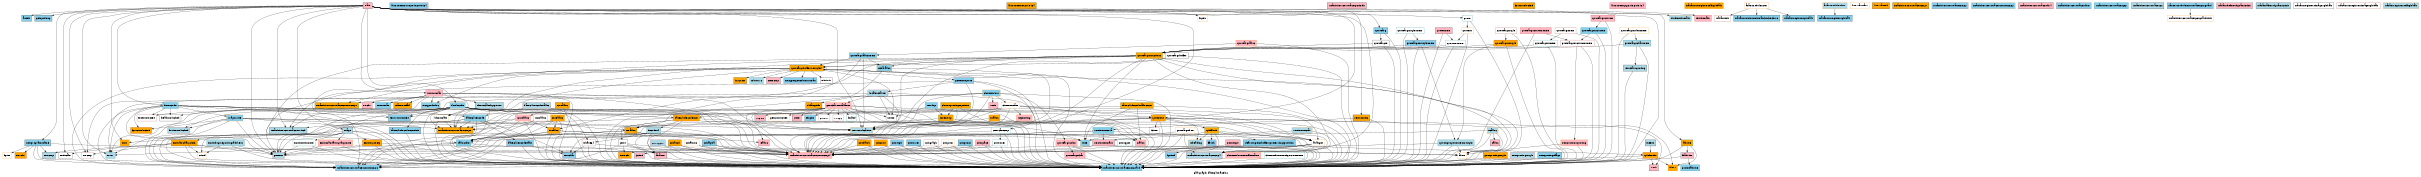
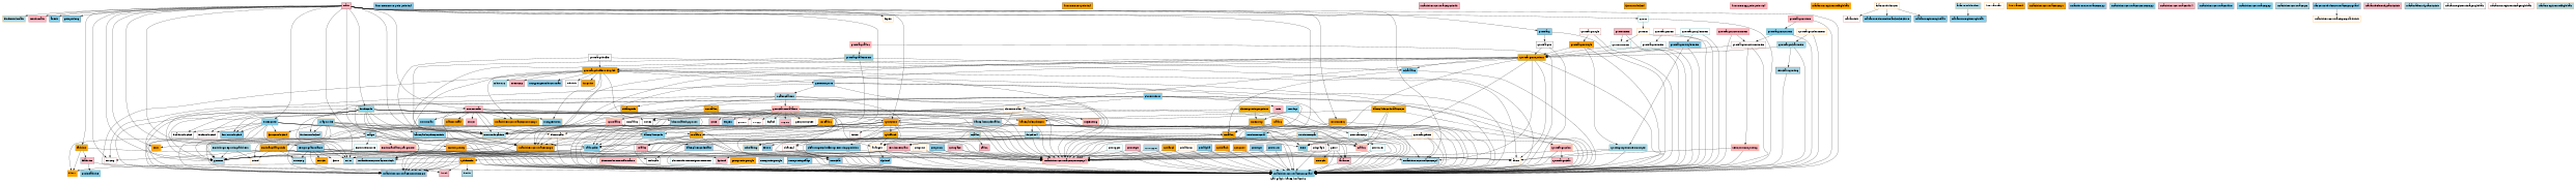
  digraph {
    label="Call graph: base64_trace.bc"
    node [color=black fillcolor=white shape=record style=filled]
    n1 [fillcolor=lightpink label="{lava_set}"]
    n2 [color=teal fillcolor=skyblue label="{__sanitizer_cov_trace_pc_guard}"]
    n3 [color=teal fillcolor=lightpink label="{fprintf}"]
    n4 [fillcolor=lightpink label="{main}"]
    n5 [fillcolor=skyblue label="{set_program_name}"]
    n6 [label="{setlocale}"]
    n7 [color=darkorange fillcolor=lightblue label="{bindtextdomain}"]
    n8 [color=brown fillcolor=lightpink label="{textdomain}"]
    n9 [fillcolor=skyblue label="{atexit}"]
    n10 [fillcolor=skyblue label="{getopt_long}"]
    n11 [color=darkorange fillcolor=lightpink label="{__sanitizer_cov_trace_const_cmp4}"]
    n12 [fillcolor=lightblue label="{__sanitizer_cov_trace_switch}"]
    n13 [color=teal fillcolor=lightblue label="{error}"]
    n14 [color=brown fillcolor=lightpink label="{xstrtoumax}"]
    n15 [color=darkorange fillcolor=lightblue label="{__errno_location}"]
    n16 [color=brown fillcolor=lightblue label="{gettext}"]
    n17 [color=brown label="{strcmp}"]
    n18 [color=brown fillcolor=orange label="{rpl_fclose}"]
    n19 [fillcolor=skyblue label="{quotearg}"]
    n20 [color=teal fillcolor=skyblue label="{do_encode}"]
    n21 [color=darkorange fillcolor=skyblue label="{do_decode}"]
    n22 [color=teal fillcolor=orange label="{fadvise}"]
    n23 [fillcolor=lightblue label="{usage}"]
    n24 [color=darkorange label="{fopen}"]
    n25 [fillcolor=orange label="{version_etc}"]
    n26 [color=darkorange fillcolor=orange label="{exit}"]
    n27 [color=brown fillcolor=lightblue label="{__sanitizer_cov_trace_cmp4}"]
    n28 [color=teal label="{quote}"]
    n29 [color=brown fillcolor=skyblue label="{__sanitizer_cov_trace_const_cmp8}"]
    n30 [color=darkorange label="{abort}"]
    n31 [fillcolor=lightblue label="{strncmp}"]
    n32 [color=darkorange label="{fputs}"]
    n33 [color=brown fillcolor=orange label="{strrchr}"]
    n34 [color=teal fillcolor=orange label="{__sanitizer_cov_trace_const_cmp1}"]
    n35 [color=darkorange fillcolor=skyblue label="{__ctype_b_loc}"]
    n36 [fillcolor=lightblue label="{bkm_scale_by_power}"]
    n37 [color=darkorange label="{bkm_scale}"]
    n38 [fillcolor=orange label="{__assert_fail}"]
    n39 [color=brown fillcolor=lightpink label="{strchr}"]
    n40 [color=teal fillcolor=skyblue label="{strtoumax}"]
    n41 [color=darkorange label="{lava_get}"]
    n42 [color=darkorange fillcolor=orange label="{fileno}"]
    n43 [color=brown label="{fclose}"]
    n44 [color=teal fillcolor=orange label="{rpl_fflush}"]
    n45 [fillcolor=lightpink label="{lseek}"]
    n46 [color=darkorange fillcolor=lightblue label="{__freading}"]
    n47 [label="{quotearg_n}"]
    n48 [label="{fread_unlocked}"]
    n49 [color=brown label="{feof_unlocked}"]
    n50 [fillcolor=skyblue label="{ferror_unlocked}"]
    n51 [color=brown fillcolor=orange label="{fputc_unlocked}"]
    n52 [color=darkorange fillcolor=skyblue label="{wrap_write}"]
    n53 [color=teal fillcolor=skyblue label="{base64_encode}"]
    n54 [fillcolor=skyblue label="{base64_decode_ctx_init}"]
    n55 [fillcolor=orange label="{__sanitizer_cov_trace_cmp8}"]
    n56 [color=brown label="{isbase64}"]
    n57 [color=brown fillcolor=lightblue label="{fwrite_unlocked}"]
    n58 [color=brown fillcolor=orange label="{base64_decode_ctx}"]
    n59 [color=teal fillcolor=lightpink label="{fdadvise}"]
    n60 [color=brown fillcolor=orange label="{emit_try_help}"]
    n61 [fillcolor=orange label="{emit_ancillary_info}"]
    n62 [color=darkorange label="{printf}"]
    n63 [color=teal label="{emit_stdin_note}"]
    n64 [color=darkorange fillcolor=lightpink label="{emit_mandatory_arg_note}"]
    n65 [color=teal fillcolor=skyblue label="{version_etc_va}"]
    n66 [color=darkorange label="{quote_n}"]
    n67 [color=brown fillcolor=skyblue label="{dprintf}"]
    n68 [color=brown fillcolor=skyblue label="{fflush}"]
    n69 [fillcolor=skyblue label="{clear_ungetc_buffer_preserving_position}"]
    n70 [color=teal fillcolor=orange label="{quotearg_n_options}"]
    n71 [color=brown fillcolor=skyblue label="{to_uchar}"]
    n72 [color=brown fillcolor=skyblue label="{base64_encode_fast}"]
    n73 [color=teal fillcolor=lightblue label="{decode_4}"]
    n74 [label="{get_4}"]
    n75 [color=teal fillcolor=skyblue label="{posix_fadvise}"]
    n76 [fillcolor=lightpink label="{version_etc_arn}"]
    n77 [color=teal label="{quote_n_mem}"]
    n78 [color=brown fillcolor=orange label="{memchr}"]
    n79 [color=brown fillcolor=skyblue label="{llvm.memmove.p0i8.p0i8.i64}"]
    n80 [color=brown fillcolor=lightblue label="{base64_encode_alloc}"]
    n81 [color=darkorange fillcolor=lightpink label="{malloc}"]
    n82 [color=teal fillcolor=orange label="{quotearg_buffer_restyled}"]
    n83 [color=brown fillcolor=skyblue label="{__ctype_get_mb_cur_max}"]
    n84 [label="{mbsinit}"]
    n85 [fillcolor=orange label="{iswprint}"]
    n86 [color=teal fillcolor=lightblue label="{mbrtowc}"]
    n87 [label="{strlen}"]
    n88 [fillcolor=lightpink label="{memcmp}"]
    n89 [color=brown fillcolor=skyblue label="{gettext_quote}"]
    n90 [color=brown fillcolor=lightblue label="{locale_charset}"]
    n91 [color=teal label="{c_strcasecmp}"]
    n92 [color=darkorange fillcolor=lightpink label="{get_charset_aliases}"]
    n93 [fillcolor=orange label="{nl_langinfo}"]
    n94 [color=teal label="{c_tolower}"]
    n95 [color=darkorange fillcolor=skyblue label="{free}"]
    n96 [color=brown fillcolor=lightpink label="{realloc}"]
    n97 [color=brown label="{getenv}"]
    n98 [color=brown label="{strcpy}"]
    n99 [color=teal label="{fscanf}"]
    n100 [color=teal fillcolor=lightpink label="{ungetc}"]
    n101 [color=darkorange label="{getc_unlocked}"]
    n102 [fillcolor=lightpink label="{close}"]
    n103 [color=brown fillcolor=skyblue label="{fdopen}"]
    n104 [fillcolor=orange label="{llvm.memset.p0i8.i64}"]
    n105 [color=darkorange fillcolor=lightpink label="{quotearg_alloc}"]
    n106 [color=darkorange fillcolor=skyblue label="{quotearg_alloc_mem}"]
    n107 [color=darkorange fillcolor=skyblue label="{xcharalloc}"]
    n108 [fillcolor=orange label="{xmalloc}"]
    n109 [color=teal fillcolor=skyblue label="{xalloc_die}"]
    n110 [color=darkorange label="{quotearg_free}"]
    n111 [fillcolor=orange label="{xrealloc}"]
    n112 [color=teal label="{quotearg_n_mem}"]
    n113 [color=brown label="{quotearg_mem}"]
    n114 [color=brown fillcolor=orange label="{quotearg_n_style}"]
    n115 [color=teal fillcolor=lightblue label="{quoting_options_from_style}"]
    n116 [color=brown fillcolor=skyblue label="{quotearg_n_style_mem}"]
    n117 [color=brown label="{quotearg_style}"]
    n118 [color=darkorange label="{c_isprint}"]
    n119 [fillcolor=skyblue label="{c_ispunct}"]
    n120 [color=teal fillcolor=lightpink label="{c_isspace}"]
    n121 [color=teal label="{c_isupper}"]
    n122 [fillcolor=lightpink label="{c_isxdigit}"]
    n123 [color=brown fillcolor=lightblue label="{c_toupper}"]
    n124 [fillcolor=lightpink label="{__sanitizer_cov_trace_pc_indir}"]
    n125 [color=teal label="{quotearg_style_mem}"]
    n126 [color=teal fillcolor=lightblue label="{quotearg_char_mem}"]
    n127 [fillcolor=lightblue label="{set_char_quoting}"]
    n128 [color=brown fillcolor=lightpink label="{quotearg_char}"]
    n129 [color=teal fillcolor=orange label="{base64_decode_alloc_ctx}"]
    n130 [color=brown label="{quotearg_n_custom_mem}"]
    n131 [color=darkorange fillcolor=lightpink label="{set_custom_quoting}"]
    n132 [color=brown fillcolor=lightpink label="{quotearg_custom}"]
    n133 [color=teal fillcolor=skyblue label="{quotearg_n_custom}"]
    n134 [color=brown fillcolor=lightpink label="{quotearg_custom_mem}"]
    n135 [fillcolor=lightpink label="{quote_mem}"]
    n136 [color=darkorange fillcolor=lightblue label="{version_etc_ar}"]
    n137 [color=darkorange fillcolor=lightpink label="{close_stdout_set_file_name}"]
    n138 [color=teal label="{close_stdout_set_ignore_EPIPE}"]
    n139 [color=darkorange fillcolor=skyblue label="{close_stdout}"]
    n140 [color=darkorange label="{close_stream}"]
    n141 [color=brown fillcolor=lightpink label="{_exit}"]
    n142 [color=darkorange fillcolor=lightpink label="{quotearg_colon}"]
    n143 [color=darkorange fillcolor=lightpink label="{__fpending}"]
    n144 [color=teal fillcolor=orange label="{clone_quoting_options}"]
    n145 [color=teal fillcolor=orange label="{xmemdup}"]
    n146 [color=brown fillcolor=orange label="{get_quoting_style}"]
    n147 [color=brown fillcolor=lightblue label="{set_quoting_style}"]
    n148 [fillcolor=skyblue label="{set_quoting_flags}"]
    n149 [label="{quotearg_buffer}"]
    n150 [fillcolor=orange label="{c_isascii}"]
    n151 [color=darkorange label="{c_isalnum}"]
    n152 [fillcolor=skyblue label="{c_isalpha}"]
    n153 [color=brown fillcolor=orange label="{c_isblank}"]
    n154 [color=brown fillcolor=orange label="{c_iscntrl}"]
    n155 [color=brown fillcolor=skyblue label="{c_isdigit}"]
    n156 [fillcolor=skyblue label="{c_islower}"]
    n157 [color=brown label="{c_isgraph}"]
    n158 [fillcolor=orange label="{fputs_unlocked}"]
    n159 [color=brown fillcolor=lightpink label="{llvm.memcpy.p0i8.p0i8.i64}"]
    n160 [color=darkorange label="{quotearg_colon_mem}"]
    n161 [color=darkorange fillcolor=orange label="{__asan_unregister_elf_globals}"]
    n162 [color=brown label="{__asan_init}"]
    n163 [color=darkorange label="{asan.module_ctor}"]
    n164 [fillcolor=skyblue label="{__asan_version_mismatch_check_v8}"]
    n165 [fillcolor=skyblue label="{__asan_register_globals}"]
    n166 [color=darkorange fillcolor=lightblue label="{asan.module_dtor}"]
    n167 [fillcolor=skyblue label="{__asan_unregister_globals}"]
    n168 [color=darkorange label="{llvm.va_start}"]
    n169 [fillcolor=orange label="{llvm.va_end}"]
    n170 [color=teal fillcolor=lightblue label="{emit_bug_reporting_address}"]
    n171 [color=brown label="{xnmalloc}"]
    n172 [color=darkorange fillcolor=orange label="{xnrealloc}"]
    n173 [color=darkorange fillcolor=lightpink label="{x2nrealloc}"]
    n174 [fillcolor=orange label="{x2realloc}"]
    n175 [color=darkorange fillcolor=orange label="{xzalloc}"]
    n176 [color=darkorange fillcolor=lightblue label="{xcalloc}"]
    n177 [fillcolor=lightpink label="{calloc}"]
    n178 [color=teal fillcolor=skyblue label="{xstrdup}"]
    n179 [color=brown fillcolor=orange label="{rpl_fseeko}"]
    n180 [fillcolor=lightblue label="{fseeko}"]
    n181 [fillcolor=orange label="{__sanitizer_cov_trace_cmp1}"]
    n182 [color=brown fillcolor=skyblue label="{__sanitizer_cov_trace_cmp2}"]
    n183 [color=darkorange fillcolor=skyblue label="{__sanitizer_cov_trace_const_cmp2}"]
    n184 [fillcolor=lightpink label="{__sanitizer_cov_trace_div4}"]
    n185 [color=brown fillcolor=skyblue label="{__sanitizer_cov_trace_div8}"]
    n186 [color=teal fillcolor=skyblue label="{__sanitizer_cov_trace_gep}"]
    n187 [fillcolor=lightblue label="{__sanitizer_cov_trace_pc}"]
    n188 [color=darkorange label="{__sanitizer_cov_trace_pc_guard_init}"]
    n189 [color=brown fillcolor=skyblue label="{sancov.module_ctor_trace_pc_guard}"]
    n190 [color=teal fillcolor=lightpink label="{__asan_before_dynamic_init}"]
    n191 [fillcolor=lightblue label="{__asan_after_dynamic_init}"]
    n192 [label="{__asan_register_image_globals}"]
    n193 [color=brown label="{__asan_unregister_image_globals}"]
    n194 [color=darkorange fillcolor=lightblue label="{__asan_register_elf_globals}"]
    n1 -> n2
    n4 -> n2
    n4 -> n5
    n4 -> n6
    n4 -> n7
    n4 -> n8
    n4 -> n9
    n4 -> n10
    n4 -> n11
    n4 -> n12
    n4 -> n13
    n4 -> n14
    n4 -> n15
    n4 -> n16
    n4 -> n17
    n4 -> n18
    n4 -> n19
    n4 -> n20
    n4 -> n21
    n4 -> n22
    n4 -> n23
    n4 -> n24
    n4 -> n25
    n4 -> n26
    n4 -> n27
    n4 -> n28
    n5 -> n2
    n5 -> n11
    n5 -> n29
-   n176 -> n30
+   n5 -> n30
    n5 -> n31
    n5 -> n32
    n5 -> n33
    n14 -> n2
    n14 -> n11
    n14 -> n12
    n14 -> n15
    n14 -> n34
    n14 -> n35
    n14 -> n36
    n14 -> n37
    n14 -> n38
    n14 -> n39
    n14 -> n40
    n18 -> n2
    n18 -> n11
    n18 -> n15
    n18 -> n29
    n18 -> n41
    n18 -> n42
    n18 -> n43
    n18 -> n44
    n18 -> n45
    n18 -> n46
    n19 -> n2
    n19 -> n47
    n20 -> n2
    n20 -> n11
    n20 -> n13
    n20 -> n15
    n20 -> n16
    n20 -> n29
    n20 -> n48
    n20 -> n49
    n20 -> n50
    n20 -> n51
-   n20 -> n52
    n20 -> n53
    n21 -> n2
    n21 -> n11
    n21 -> n13
    n21 -> n15
    n21 -> n16
    n21 -> n27
    n21 -> n29
    n21 -> n41
    n21 -> n48
    n21 -> n49
    n21 -> n50
    n21 -> n54
    n21 -> n55
    n21 -> n56
    n21 -> n57
    n21 -> n58
    n22 -> n2
    n22 -> n42
    n22 -> n59
    n23 -> n2
    n23 -> n11
    n23 -> n16
    n23 -> n26
    n23 -> n60
    n23 -> n61
    n23 -> n62
    n23 -> n63
    n23 -> n64
    n25 -> n2
    n25 -> n65
    n28 -> n2
    n28 -> n66
    n36 -> n2
    n36 -> n37
    n37 -> n2
    n37 -> n55
    n41 -> n2
    n41 -> n27
    n41 -> n67
    n44 -> n2
    n44 -> n11
    n44 -> n41
    n44 -> n46
    n44 -> n68
    n44 -> n69
    n47 -> n2
    n47 -> n70
    n52 -> n2
    n52 -> n11
    n52 -> n13
    n52 -> n15
    n52 -> n16
    n52 -> n29
    n52 -> n51
    n52 -> n55
    n52 -> n57
    n53 -> n2
    n53 -> n29
    n53 -> n55
    n53 -> n71
    n53 -> n72
    n54 -> n2
    n56 -> n2
    n56 -> n11
    n56 -> n71
    n58 -> n1
    n58 -> n2
    n58 -> n11
    n58 -> n29
    n58 -> n41
    n58 -> n73
    n58 -> n74
    n59 -> n2
    n59 -> n75
    n60 -> n2
    n60 -> n3
    n60 -> n16
    n61 -> n2
    n61 -> n6
    n61 -> n11
    n61 -> n16
    n61 -> n17
    n61 -> n31
    n61 -> n62
    n63 -> n2
    n63 -> n16
    n64 -> n2
    n64 -> n16
    n65 -> n2
    n65 -> n11
    n65 -> n29
    n65 -> n76
    n66 -> n2
    n66 -> n77
    n69 -> n2
    n69 -> n11
    n69 -> n179
    n70 -> n2
    n70 -> n11
    n70 -> n15
    n70 -> n27
    n70 -> n29
    n70 -> n30
    n70 -> n55
    n70 -> n82
    n70 -> n95
    n70 -> n107
    n70 -> n109
    n70 -> n111
    n71 -> n2
    n72 -> n2
    n72 -> n71
    n73 -> n1
    n73 -> n2
    n73 -> n11
    n73 -> n29
    n73 -> n56
    n73 -> n71
    n74 -> n1
    n74 -> n2
    n74 -> n11
    n74 -> n29
    n74 -> n78
    n76 -> n2
    n76 -> n3
-   n53 -> n12
+   n76 -> n12
    n76 -> n16
    n76 -> n30
    n77 -> n2
    n77 -> n70
    n80 -> n2
    n80 -> n53
    n80 -> n55
    n80 -> n81
    n82 -> n2
    n82 -> n11
    n82 -> n12
    n82 -> n29
    n82 -> n30
    n82 -> n34
    n82 -> n35
    n82 -> n55
    n82 -> n82
    n82 -> n83
    n82 -> n84
    n82 -> n85
    n82 -> n86
    n82 -> n87
    n82 -> n88
    n82 -> n89
    n89 -> n2
    n89 -> n11
    n89 -> n16
    n89 -> n90
    n89 -> n91
    n90 -> n2
    n90 -> n11
    n90 -> n17
    n90 -> n87
    n90 -> n92
    n90 -> n93
    n91 -> n2
    n91 -> n11
    n91 -> n94
    n92 -> n2
    n92 -> n11
    n92 -> n18
    n92 -> n29
    n92 -> n81
    n92 -> n87
    n92 -> n95
    n92 -> n96
    n92 -> n97
    n92 -> n98
    n92 -> n99
    n92 -> n100
    n92 -> n101
    n92 -> n102
    n92 -> n103
    n94 -> n2
    n94 -> n11
    n105 -> n2
    n105 -> n106
    n106 -> n2
    n106 -> n15
    n106 -> n82
    n106 -> n107
    n107 -> n2
    n107 -> n108
    n108 -> n2
    n108 -> n29
    n108 -> n81
    n108 -> n109
    n109 -> n13
    n109 -> n16
    n109 -> n30
    n110 -> n2
    n110 -> n27
    n110 -> n95
    n111 -> n2
    n111 -> n29
    n111 -> n95
    n111 -> n96
    n111 -> n109
    n112 -> n2
    n112 -> n70
    n113 -> n2
    n113 -> n112
    n114 -> n2
    n114 -> n70
    n114 -> n115
    n115 -> n2
    n115 -> n11
    n115 -> n30
    n116 -> n2
    n116 -> n70
    n116 -> n115
    n117 -> n2
    n117 -> n114
    n118 -> n2
    n118 -> n11
    n119 -> n2
    n119 -> n11
    n120 -> n2
    n120 -> n11
    n121 -> n2
    n121 -> n11
    n122 -> n2
    n122 -> n11
    n123 -> n2
    n123 -> n11
    n125 -> n2
    n125 -> n116
    n126 -> n2
    n126 -> n70
    n126 -> n127
    n127 -> n2
    n128 -> n2
    n129 -> n2
    n129 -> n58
    n129 -> n81
    n129 -> n95
    n130 -> n2
    n130 -> n70
    n130 -> n131
    n131 -> n2
    n131 -> n30
    n132 -> n2
    n132 -> n133
    n133 -> n2
    n133 -> n130
    n134 -> n2
    n134 -> n130
    n135 -> n2
    n135 -> n77
    n136 -> n2
    n136 -> n76
    n137 -> n2
    n138 -> n2
    n139 -> n2
    n139 -> n11
    n139 -> n13
    n139 -> n15
    n139 -> n16
    n139 -> n140
    n139 -> n141
    n139 -> n142
    n140 -> n2
    n140 -> n11
    n140 -> n15
    n140 -> n18
    n140 -> n29
    n140 -> n41
    n140 -> n50
    n140 -> n143
    n142 -> n2
    n142 -> n128
    n144 -> n2
    n144 -> n15
    n144 -> n145
    n145 -> n2
    n145 -> n108
    n146 -> n2
    n147 -> n2
    n148 -> n2
    n149 -> n2
    n149 -> n15
    n149 -> n82
    n150 -> n2
    n150 -> n11
    n151 -> n2
    n151 -> n11
    n152 -> n2
    n152 -> n11
    n153 -> n2
    n153 -> n11
    n154 -> n2
    n154 -> n11
    n155 -> n2
    n155 -> n11
    n156 -> n2
    n156 -> n11
    n157 -> n2
    n157 -> n11
    n160 -> n2
    n160 -> n126
    n163 -> n162
    n163 -> n164
    n163 -> n165
    n166 -> n167
    n170 -> n2
    n170 -> n16
    n170 -> n62
    n171 -> n2
    n171 -> n55
    n171 -> n108
    n171 -> n109
    n172 -> n2
    n172 -> n55
    n172 -> n109
    n172 -> n111
    n173 -> n2
    n173 -> n29
    n173 -> n55
    n173 -> n109
    n173 -> n111
    n174 -> n2
    n174 -> n173
    n175 -> n2
    n175 -> n108
    n176 -> n2
    n176 -> n109
    n176 -> n177
    n178 -> n2
    n178 -> n87
    n178 -> n145
    n179 -> n2
    n179 -> n29
    n179 -> n42
    n179 -> n45
-   n180 -> n179
+   n179 -> n180
    n189 -> n188
  }
